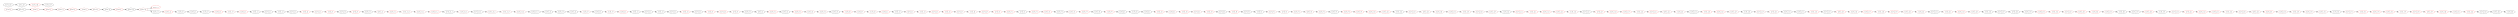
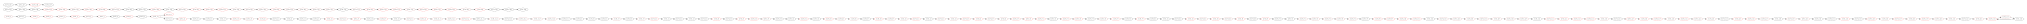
  digraph {
    fontname="IBM Plex Sans"
    rankdir=LR
    node [color=red fontname="IBM Plex Sans"]
    edge [fontname="IBM Plex Sans"]
    test96_0 [color=brown]
    test96_1 [color=black]
    test96_2
    test96_3
    test96_4 [color=brown]
    test96_5
    test96_6 [color=brown]
    test96_7 [color=brown]
    test96_8 [color=black]
    test96_9
    test96_10 [color=black]
    test96_11 [color=brown]
    test96_12
    test96_13 [color=black]
    test96_14
    test96_15 [color=black]
    test96_16 [color=black]
    test96_17 [color=black]
    test96_18
    test96_19 [color=brown]
    test96_20
    test96_21 [color=black]
    test96_22 [color=black]
    test96_23 [color=black]
    test96_24 [color=black]
    test96_25
    test96_26 [color=brown]
    test96_27
    test96_28 [color=black]
    test96_29
    test96_30 [color=black]
    test96_31 [color=brown]
    test96_32
    test96_33_0 [color=brown]
    test96_33_1 [color=brown]
    test96_33_2
    test96_33_3 [color=black]
    test96_33_4 [color=brown]
    test96_33_5 [color=black]
    test96_33_6 [color=brown]
    test96_33_7 [color=brown]
    test96_33_8 [color=brown]
    test96_33_9 [color=black]
    test96_34 [color=black]
    test96_35 [color=black]
    test96_36 [color=black]
    test96_37 [color=brown]
    test96_38 [color=black]
    test96_39 [color=brown]
    test96_40
    test96_41 [color=black]
    test96_42 [color=black]
    test96_43 [color=black]
    test96_44 [color=black]
    test96_45
    test96_46 [color=black]
    test96_47
    test96_48
    test96_49 [color=brown]
    test96_50 [color=black]
    test96_51 [color=black]
    test96_52
    test96_53 [color=black]
    test96_54
    test96_55 [color=brown]
    test96_56 [color=brown]
    test96_57 [color=black]
    test96_58
    test96_59 [color=brown]
    test96_60 [color=brown]
    test96_61
    test96_62 [color=black]
    test96_63 [color=brown]
    test96_64 [color=brown]
    test96_65
    test96_66
    test96_67 [color=brown]
    test96_68 [color=brown]
    test96_69
    test96_70
    test96_71
    test96_72 [color=black]
    test96_73
    test96_74
    test96_75 [color=black]
    test96_76 [color=brown]
    test96_77
    test96_78 [color=black]
    test96_79
    test96_80 [color=black]
    test96_81 [color=black]
    test96_82 [color=black]
    test96_83
    test96_84 [color=brown]
    test96_85
    test96_86 [color=brown]
    test96_87
    test96_88 [color=black]
    test96_89
    test96_90 [color=black]
    test96_91 [color=black]
    test96_92 [color=brown]
    test96_93 [color=brown]
    test96_94 [color=brown]
    test96_95 [color=brown]
    test96_96 [color=brown]
    test96_97 [color=black]
    test96_98
    test96_99
    test96_100
    test96_101
    test96_102 [color=black]
    test96_103 [color=brown]
    test96_104 [color=brown]
    test96_105 [color=brown]
    test96_106 [color=brown]
    test96_107 [color=brown]
    test96_108 [color=brown]
    test96_109 [color=brown]
    test96_110 [color=black]
    test96_111
    test96_112
    test96_113
    test96_114
    test96_115 [color=brown]
    test96_116 [color=black]
    test96_117
    test96_118
    test96_119
    test96_120 [color=brown]
    test96_121
    test96_122 [color=brown]
    test96_123 [color=brown]
    test96_124 [color=black]
    test96_125
    test96_126
    test96_127 [color=brown]
    test96_128 [color=black]
    test96_129 [color=brown]
    test96_130 [color=brown]
    test96_131 [color=black]
    test96_132 [color=black]
    test96_133
    test96_134 [color=black]
    test96_135
    test96_136 [color=brown]
    test96_137
    test96_138 [color=brown]
    test96_139
    test96_140 [color=brown]
    test96_141 [color=brown]
    test96_142 [color=black]
    test96_143 [color=brown]
    test96_144
    test96_145 [color=brown]
    test96_146 [color=black]
    test96_147 [color=black]
    test96_148 [color=black]
    test96_149 [color=black]
    test96_150
    test96_151
    test96_152 [color=brown]
    test96_153
    test96_154
    test96_155 [color=brown]
    test96_156 [color=black]
    n167 [color=black label=test76_157]
    test96_158
    test96_159 [color=black]
    test96_160 [color=brown]
    test96_161
    test96_162
    test96_163
    test96_164 [color=brown]
    test96_165 [color=brown]
    test96_166 [color=brown]
    test96_167
    test96_168 [color=brown]
    test96_169 [color=brown]
    test96_170 [color=brown]
    test96_171 [color=brown]
    test96_172 [color=black]
    test96_173 [color=brown]
    test96_174
    test96_175
    test96_176
    test96_177 [color=brown]
    test96_178
    test96_179
    test96_180
    test96_181 [color=brown]
    test96_182
    test96_183 [color=black]
    test96_184 [color=black]
    test96_185 [color=black]
    test96_186 [color=black]
    test96_187 [color=black]
    test96_188
    test96_189 [color=black]
    test96_0 -> test96_1
    test96_1 -> test96_2
    test96_2 -> test96_3
    test96_3 -> test96_4
    test96_4 -> test96_5
    test96_5 -> test96_6
    test96_6 -> test96_7
    test96_7 -> test96_8
    test96_8 -> test96_9
    test96_9 -> test96_10
    test96_10 -> test96_11
    test96_11 -> test96_12
    test96_11 -> test96_13
    test96_13 -> test96_14
    test96_14 -> test96_15
    test96_15 -> test96_16
    test96_16 -> test96_17
    test96_17 -> test96_18
    test96_18 -> test96_19
    test96_19 -> test96_20
    test96_20 -> test96_21
    test96_21 -> test96_22
    test96_22 -> test96_23
    test96_23 -> test96_24
    test96_24 -> test96_25
    test96_25 -> test96_26
    test96_26 -> test96_27
    test96_27 -> test96_28
    test96_28 -> test96_29
    test96_29 -> test96_30
    test96_30 -> test96_31
    test96_31 -> test96_32
    test96_32 -> test96_33_0
    test96_33_0 -> test96_33_1
    test96_33_1 -> test96_33_2
    test96_33_2 -> test96_33_3
    test96_33_3 -> test96_33_4
    test96_33_4 -> test96_33_5
    test96_33_5 -> test96_33_6
    test96_33_6 -> test96_33_7
    test96_33_7 -> test96_33_8
    test96_33_8 -> test96_33_9
    test96_33_9 -> test96_34
    test96_34 -> test96_35
    test96_35 -> test96_36
    test96_36 -> test96_37
    test96_37 -> test96_38
    test96_38 -> test96_39
    test96_39 -> test96_40
    test96_40 -> test96_41
    test96_41 -> test96_42
    test96_42 -> test96_43
    test96_43 -> test96_44
    test96_44 -> test96_45
    test96_45 -> test96_46
    test96_46 -> test96_47
    test96_47 -> test96_48
    test96_48 -> test96_49
    test96_49 -> test96_50
    test96_50 -> test96_51
    test96_51 -> test96_52
    test96_52 -> test96_53
    test96_53 -> test96_54
    test96_54 -> test96_55
    test96_55 -> test96_56
    test96_56 -> test96_57
    test96_57 -> test96_58
    test96_58 -> test96_59
    test96_59 -> test96_60
    test96_60 -> test96_61
    test96_61 -> test96_62
    test96_62 -> test96_63
    test96_63 -> test96_64
    test96_64 -> test96_65
    test96_65 -> test96_66
    test96_66 -> test96_67
    test96_67 -> test96_68
    test96_68 -> test96_69
    test96_69 -> test96_70
    test96_70 -> test96_71
    test96_71 -> test96_72
    test96_72 -> test96_73
    test96_73 -> test96_74
    test96_74 -> test96_75
    test96_75 -> test96_76
    test96_76 -> test96_77
    test96_77 -> test96_78
    test96_78 -> test96_79
    test96_79 -> test96_80
    test96_80 -> test96_81
    test96_81 -> test96_82
    test96_82 -> test96_83
    test96_83 -> test96_84
    test96_84 -> test96_85
    test96_85 -> test96_86
    test96_86 -> test96_87
    test96_87 -> test96_88
    test96_88 -> test96_89
    test96_89 -> test96_90
    test96_90 -> test96_91
    test96_91 -> test96_92
    test96_92 -> test96_93
    test96_93 -> test96_94
    test96_94 -> test96_95
    test96_95 -> test96_96
    test96_96 -> test96_97
    test96_97 -> test96_98
    test96_98 -> test96_99
    test96_99 -> test96_100
    test96_100 -> test96_101
    test96_101 -> test96_102
    test96_102 -> test96_103
    test96_103 -> test96_104
    test96_104 -> test96_105
    test96_105 -> test96_106
    test96_106 -> test96_107
    test96_107 -> test96_108
    test96_108 -> test96_109
    test96_109 -> test96_110
    test96_110 -> test96_111
    test96_111 -> test96_112
    test96_112 -> test96_113
    test96_113 -> test96_114
    test96_114 -> test96_115
    test96_115 -> test96_116
    test96_116 -> test96_117
    test96_117 -> test96_118
    test96_118 -> test96_119
    test96_119 -> test96_120
    test96_120 -> test96_121
    test96_121 -> test96_122
    test96_122 -> test96_123
    test96_123 -> test96_124
    test96_124 -> test96_125
    test96_125 -> test96_126
    test96_126 -> test96_127
    test96_127 -> test96_128
    test96_128 -> test96_129
    test96_129 -> test96_130
    test96_130 -> test96_131
    test96_131 -> test96_132
    test96_132 -> test96_133
    test96_133 -> test96_134
    test96_134 -> test96_135
    test96_135 -> test96_136
    test96_136 -> test96_137
    test96_137 -> test96_138
    test96_138 -> test96_139
    test96_139 -> test96_140
    test96_140 -> test96_141
    test96_141 -> test96_142
    test96_142 -> test96_143
    test96_143 -> test96_144
    test96_144 -> test96_145
    test96_145 -> test96_146
-   test96_146 -> test96_147
+   test96_146 -> test96_144
    test96_147 -> test96_148
    test96_148 -> test96_149
    test96_149 -> test96_150
    test96_150 -> test96_151
    test96_151 -> test96_152
    test96_152 -> test96_153
    test96_153 -> test96_154
    test96_154 -> test96_155
    test96_155 -> test96_156
    test96_156 -> n167
    n167 -> test96_158
    test96_158 -> test96_159
    test96_159 -> test96_160
    test96_160 -> test96_161
    test96_161 -> test96_162
    test96_162 -> test96_163
    test96_163 -> test96_164
    test96_164 -> test96_165
    test96_165 -> test96_166
    test96_166 -> test96_167
    test96_167 -> test96_168
    test96_168 -> test96_169
    test96_169 -> test96_170
    test96_170 -> test96_171
    test96_171 -> test96_172
    test96_172 -> test96_173
    test96_173 -> test96_174
    test96_174 -> test96_175
    test96_175 -> test96_176
    test96_176 -> test96_177
    test96_177 -> test96_178
    test96_178 -> test96_179
    test96_179 -> test96_180
    test96_180 -> test96_181
    test96_181 -> test96_182
    test96_182 -> test96_183
    test96_183 -> test96_184
    test96_184 -> test96_185
    test96_186 -> test96_187
    test96_187 -> test96_188
    test96_188 -> test96_189
  }
